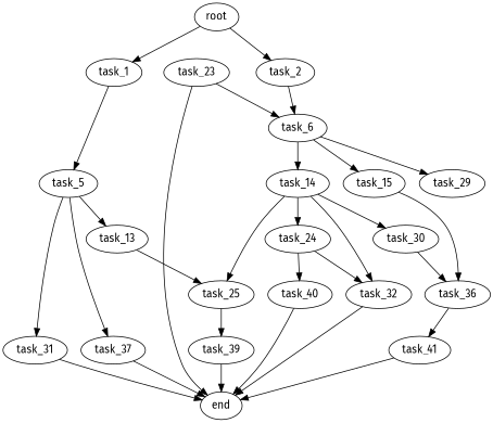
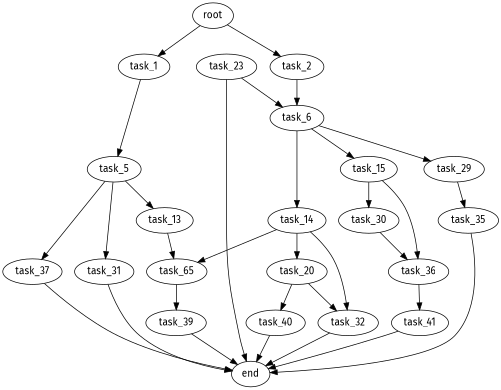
  digraph {
    fontname="Fira Sans"
    node [fontname="Fira Sans"]
    edge [fontname="Fira Sans"]
    root
    task_1
    task_2
    task_5
    task_6
    task_13
    task_31
    task_37
    task_14
    task_15
    task_29
-   task_25
+   task_25 [label=task_65]
    end
-   task_24
+   task_24 [label=task_20]
    task_32
    task_30
    task_36
    task_23
+   task_35
    task_39
    task_40
    task_41
    root -> task_1
    root -> task_2
    task_1 -> task_5
    task_2 -> task_6
    task_5 -> task_13
    task_5 -> task_31
    task_5 -> task_37
    task_6 -> task_14
    task_6 -> task_15
    task_6 -> task_29
    task_13 -> task_25
    task_31 -> end
    task_37 -> end
    task_14 -> task_25
    task_14 -> task_24
    task_14 -> task_32
-   task_14 -> task_30
+   task_15 -> task_30
    task_15 -> task_36
+   task_29 -> task_35
    task_25 -> task_39
    task_24 -> task_32
    task_24 -> task_40
    task_32 -> end
    task_30 -> task_36
    task_36 -> task_41
    task_23 -> task_6
    task_23 -> end
+   task_35 -> end
    task_39 -> end
    task_40 -> end
    task_41 -> end
  }
